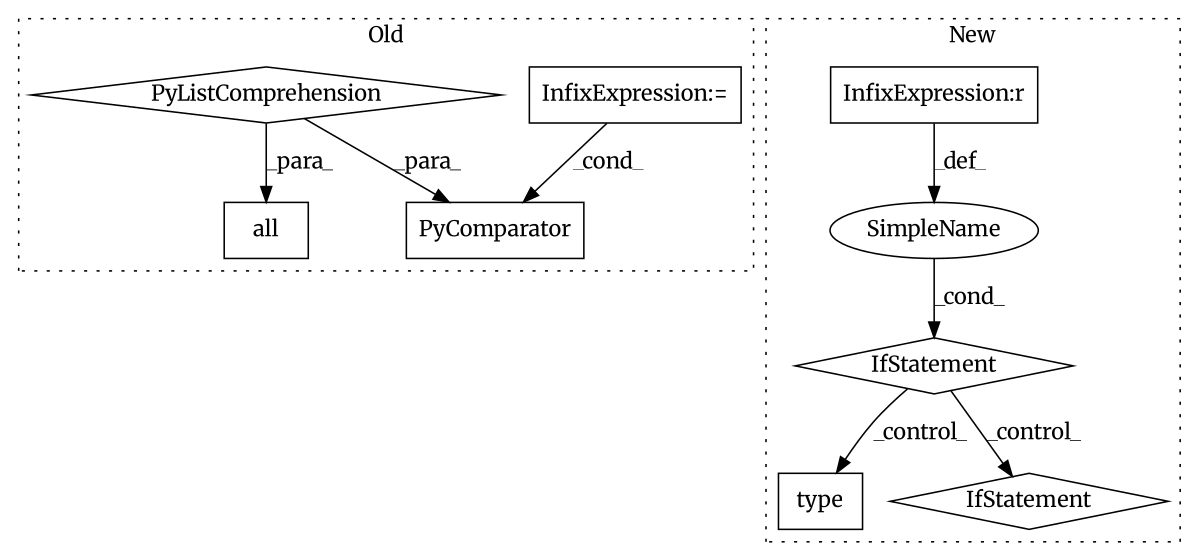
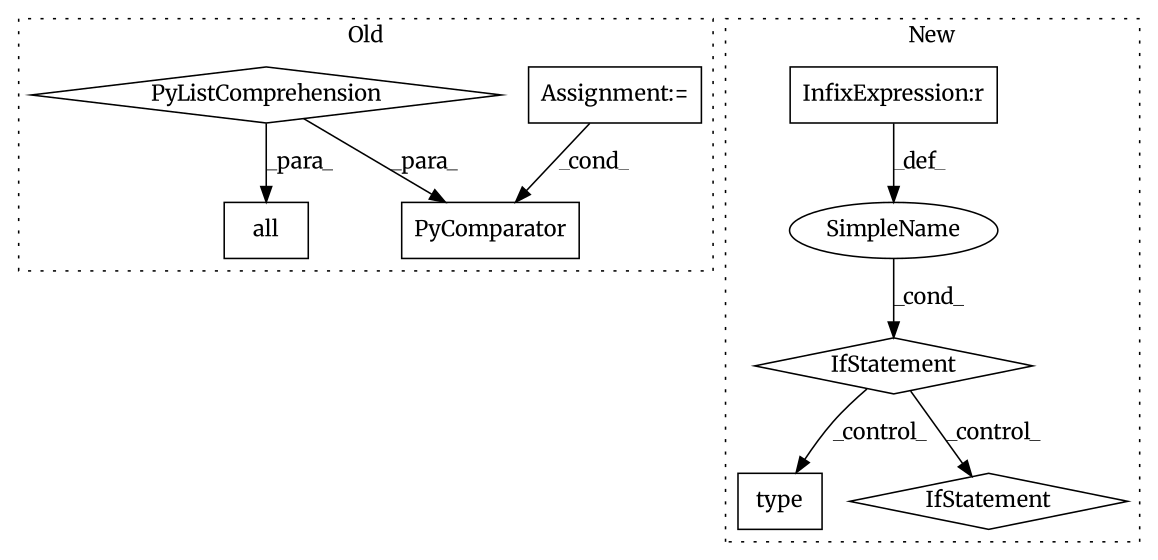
  digraph {
    fontname=Merriweather
    node [a=32 fontname=Merriweather l=24 s=12134 shape=box]
    edge [fontname=Merriweather]
    n1 [l="15,-5" label=all s="12033,12166"]
-   n2 [a=7 label="InfixExpression:="]
+   n2 [a=7 label="Assignment:="]
    n3 [a=113 label=PyComparator]
    n4 [a=109 l=118 label=PyListComprehension s=12048 shape=diamond]
    n5 [l="5,1" label=type s="13871,13924"]
    n6 [a=25 l="4,2" label=IfStatement s="13526,13605" shape=diamond]
    n7 [a=42 label=SimpleName shape=ellipse l="" s=""]
    n8 [a=25 l="4,2" label=IfStatement s="14303,14364" shape=diamond]
    n9 [a=27 l=4 label="InfixExpression:r" s=13599]
    subgraph cluster_1 {
      label=Old
      style=dotted
      n1
      n2
      n3
      n4
    }
    subgraph cluster_2 {
      label=New
      style=dotted
      n5
      n6
      n7
      n8
      n9
    }
    n2 -> n3 [label=_cond_]
    n4 -> n1 [label=_para_]
    n4 -> n3 [label=_para_]
    n6 -> n5 [label=_control_]
    n6 -> n8 [label=_control_]
    n7 -> n6 [label=_cond_]
    n9 -> n7 [label=_def_]
  }
